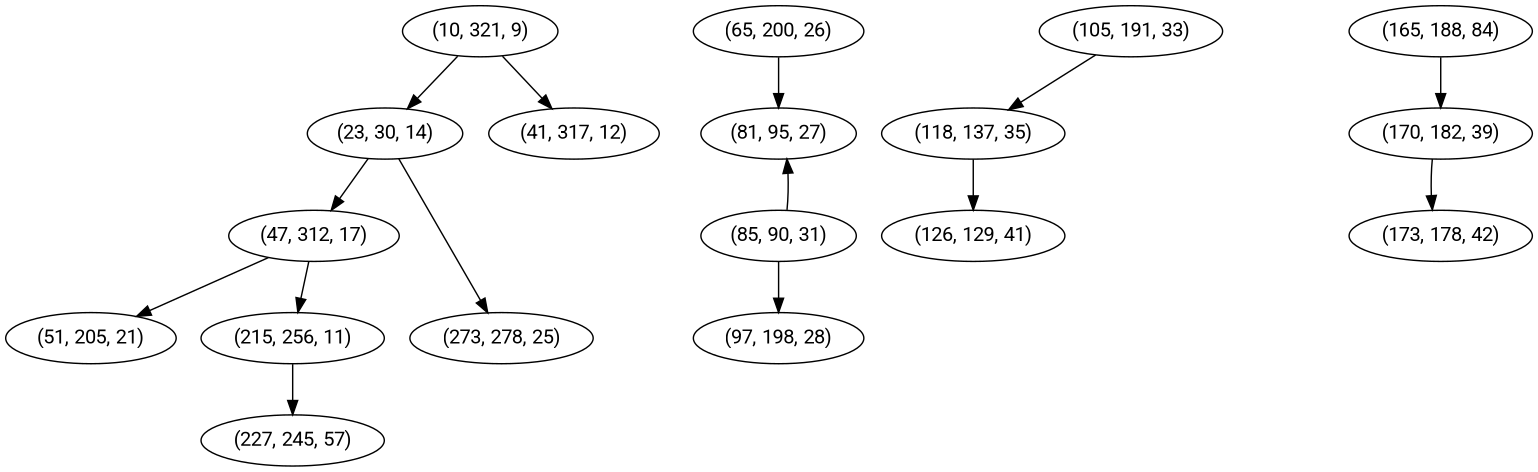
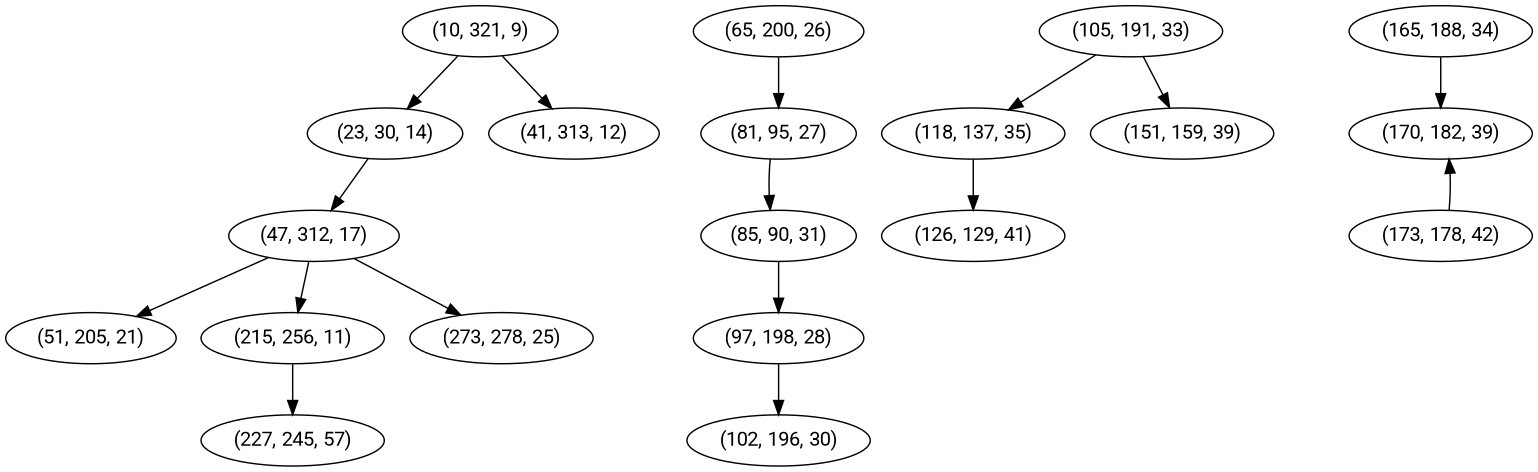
  digraph {
    fontname=Roboto
    node [fontname=Roboto]
    edge [fontname=Roboto]
    "(10, 321, 9)"
    "(23, 30, 14)"
-   "(41, 317, 12)"
+   "(41, 317, 12)" [label="(41, 313, 12)"]
    "(47, 312, 17)"
    "(51, 205, 21)"
    n6 [label="(215, 256, 11)"]
    "(273, 278, 25)"
    n8 [label="(227, 245, 57)"]
    "(65, 200, 26)"
    "(81, 95, 27)"
    "(85, 90, 31)"
    "(97, 198, 28)"
+   "(102, 196, 30)"
    "(105, 191, 33)"
    "(118, 137, 35)"
+   "(151, 159, 39)"
    n17 [label="(126, 129, 41)"]
-   "(165, 188, 34)" [label="(165, 188, 84)"]
+   "(165, 188, 34)"
    "(170, 182, 39)"
    "(173, 178, 42)"
    "(10, 321, 9)" -> "(23, 30, 14)"
    "(10, 321, 9)" -> "(41, 317, 12)"
    "(23, 30, 14)" -> "(47, 312, 17)"
    "(47, 312, 17)" -> "(51, 205, 21)"
    "(47, 312, 17)" -> n6
-   "(23, 30, 14)" -> "(273, 278, 25)"
+   "(47, 312, 17)" -> "(273, 278, 25)"
    n6 -> n8
    "(65, 200, 26)" -> "(81, 95, 27)"
-   "(85, 90, 31)" -> "(81, 95, 27)"
+   "(81, 95, 27)" -> "(85, 90, 31)"
    "(85, 90, 31)" -> "(97, 198, 28)"
+   "(97, 198, 28)" -> "(102, 196, 30)"
    "(105, 191, 33)" -> "(118, 137, 35)"
+   "(105, 191, 33)" -> "(151, 159, 39)"
    "(118, 137, 35)" -> n17
    "(165, 188, 34)" -> "(170, 182, 39)"
-   "(170, 182, 39)" -> "(173, 178, 42)"
+   "(173, 178, 42)" -> "(170, 182, 39)"
  }
